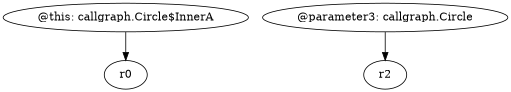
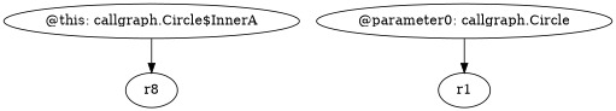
  digraph {
    n1 [label="@this: callgraph.Circle$InnerA"]
-   n2 [label=r0]
-   n3 [label=r2]
-   n4 [label="@parameter3: callgraph.Circle"]
+   n2 [label=r8]
+   n3 [label=r1]
+   n4 [label="@parameter0: callgraph.Circle"]
    n1 -> n2
    n4 -> n3
  }
